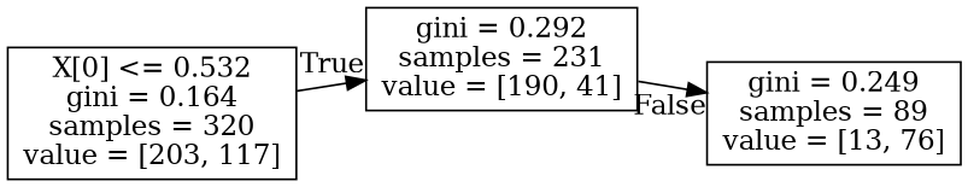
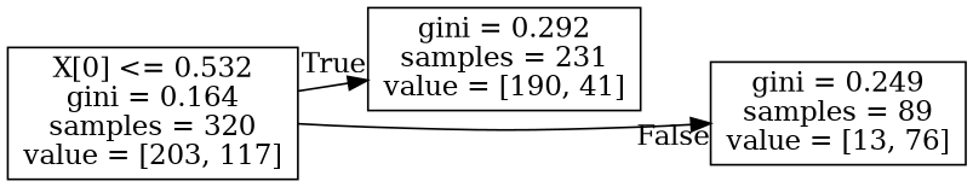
  digraph {
    rankdir=LR
    node [shape=box]
    edge [labeldistance=2.5]
    n1 [label="X[0] <= 0.532\ngini = 0.164\nsamples = 320\nvalue = [203, 117]"]
    n2 [label="gini = 0.292\nsamples = 231\nvalue = [190, 41]"]
    n3 [label="gini = 0.249\nsamples = 89\nvalue = [13, 76]"]
    n1 -> n2 [headlabel=True labelangle=45]
-   n2 -> n3 [headlabel=False labelangle=-45]
+   n1 -> n3 [headlabel=False labelangle=-45]
  }
